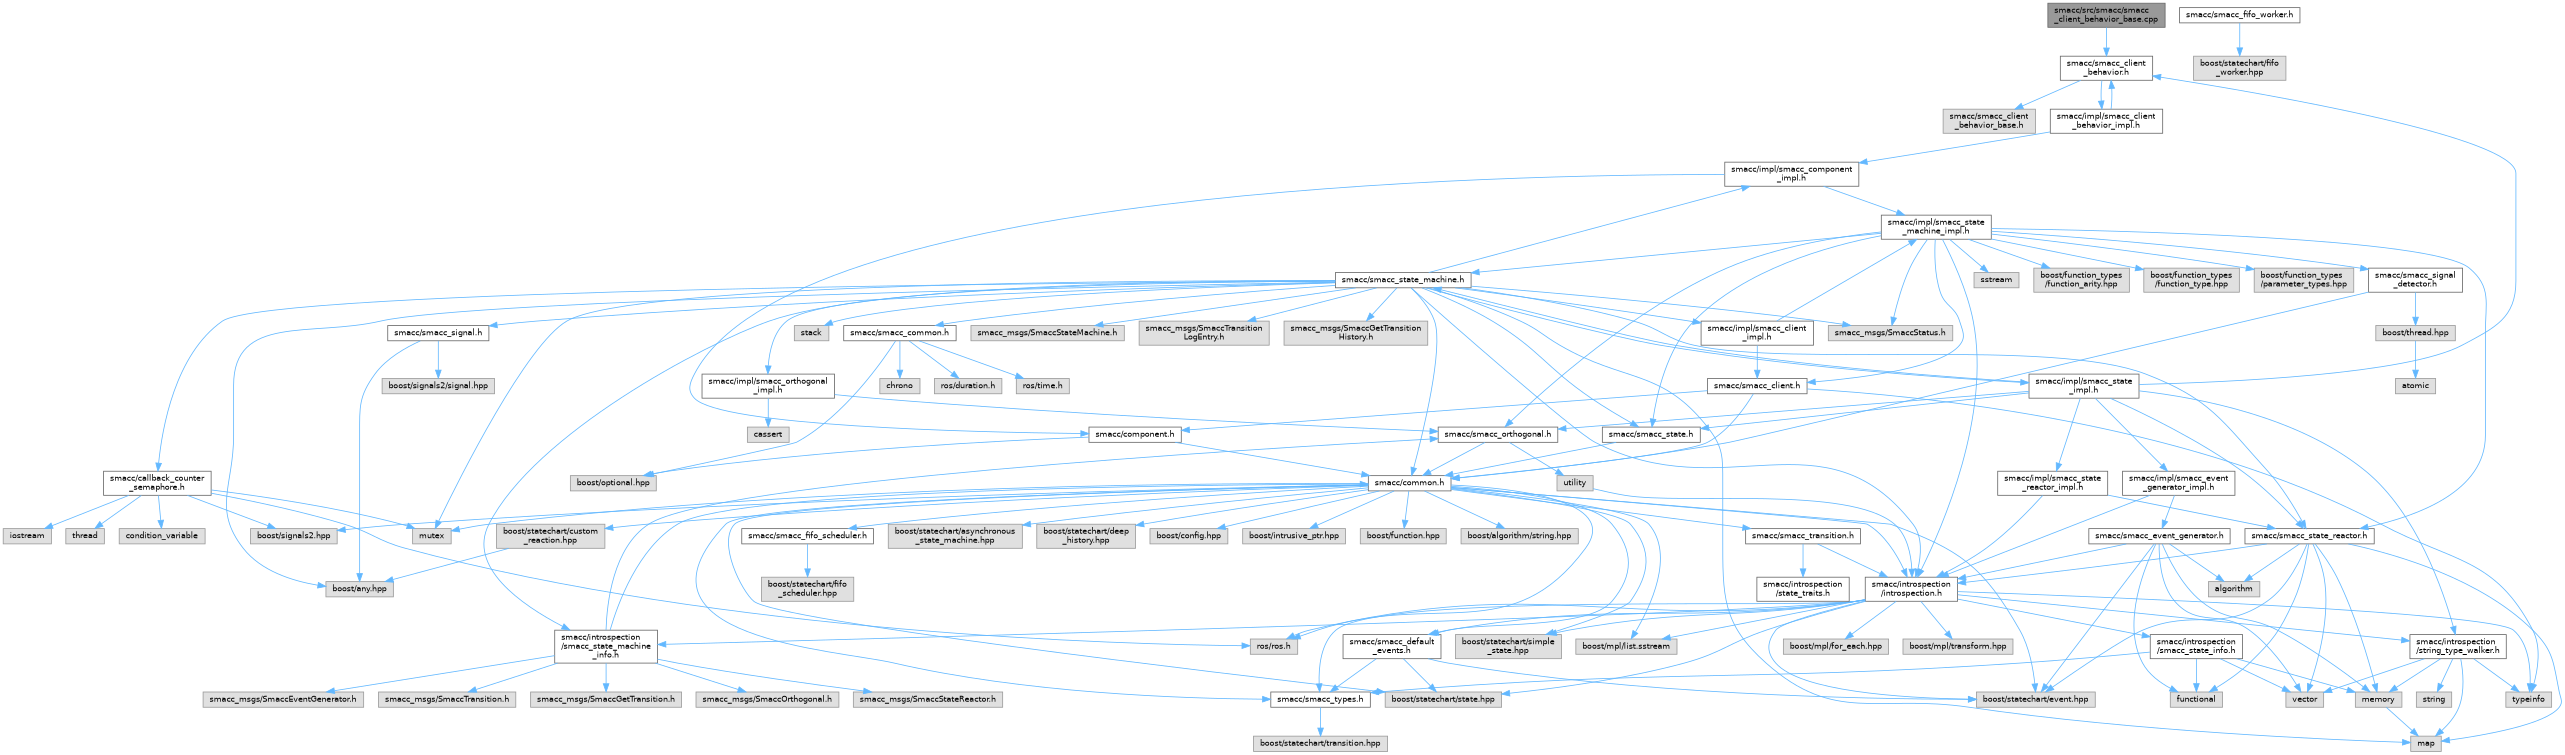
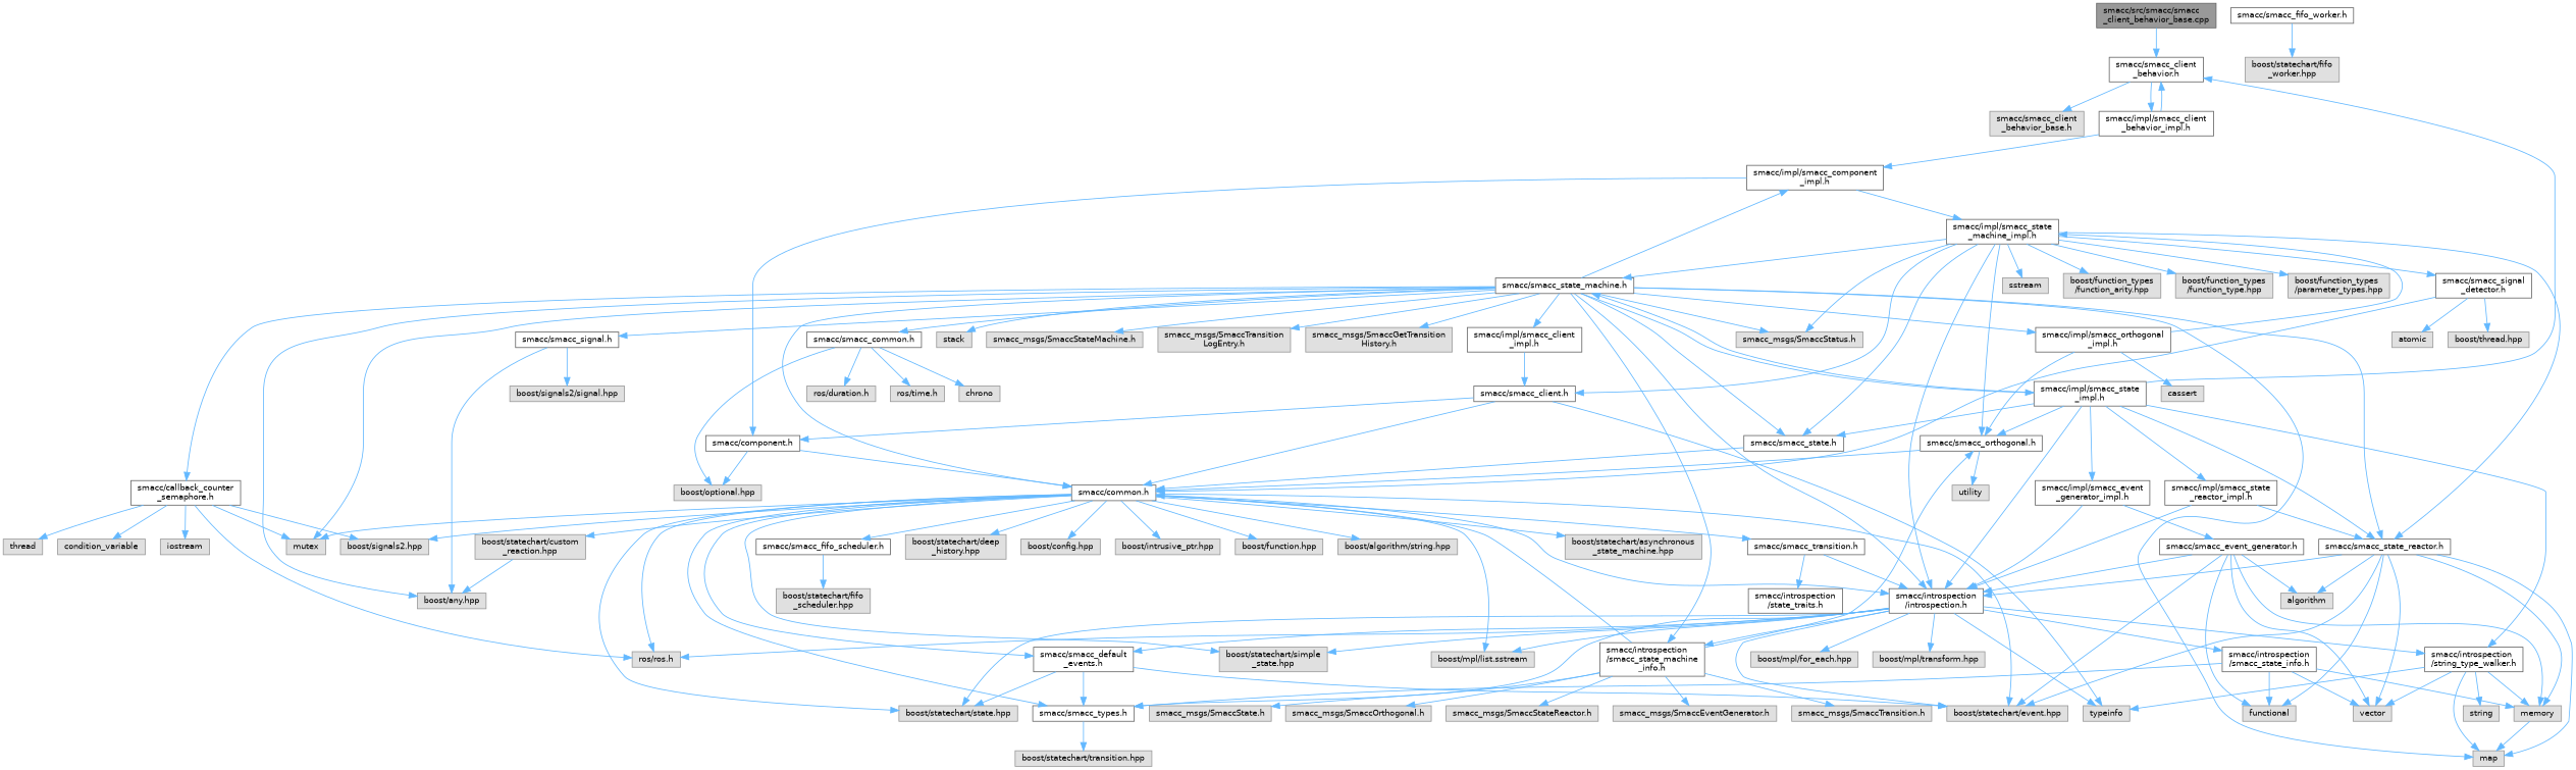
  digraph {
    node [color=grey60 fillcolor="#E0E0E0" fontname=Helvetica fontsize=10 shape=box style=filled]
    edge [color=steelblue1 fontname=Helvetica fontsize=10 labelfontname=Helvetica labelfontsize=10 style=solid]
    n1 [color=gray40 fillcolor=grey60 fontcolor=black height=0.2 label="smacc/src/smacc/smacc\l_client_behavior_base.cpp" width=0.4]
    n2 [color=grey40 fillcolor=white height=0.2 label="smacc/smacc_client\l_behavior.h" width=0.4]
    n3 [height=0.2 label="smacc/smacc_client\l_behavior_base.h" width=0.4]
    n4 [color=grey40 fillcolor=white height=0.2 label="smacc/impl/smacc_client\l_behavior_impl.h" width=0.4]
    n5 [color=grey40 fillcolor=white height=0.2 label="smacc/impl/smacc_component\l_impl.h" width=0.4]
    n6 [color=grey40 fillcolor=white height=0.2 label="smacc/smacc_state_machine.h" width=0.4]
    n7 [height=0.2 label="boost/any.hpp" width=0.4]
    n8 [height=0.2 label=map width=0.4]
    n9 [height=0.2 label=mutex width=0.4]
    n10 [height=0.2 label=stack width=0.4]
    n11 [color=grey40 fillcolor=white height=0.2 label="smacc/common.h" width=0.4]
    n12 [color=grey40 fillcolor=white height=0.2 label="smacc/introspection\l/introspection.h" width=0.4]
    n13 [color=grey40 fillcolor=white height=0.2 label="smacc/introspection\l/smacc_state_machine\l_info.h" width=0.4]
    n14 [color=grey40 fillcolor=white height=0.2 label="smacc/smacc_common.h" width=0.4]
    n15 [color=grey40 fillcolor=white height=0.2 label="smacc/smacc_signal.h" width=0.4]
    n16 [height=0.2 label="smacc_msgs/SmaccStateMachine.h" width=0.4]
    n17 [height=0.2 label="smacc_msgs/SmaccTransition\lLogEntry.h" width=0.4]
    n18 [height=0.2 label="smacc_msgs/SmaccStatus.h" width=0.4]
    n19 [height=0.2 label="smacc_msgs/SmaccGetTransition\lHistory.h" width=0.4]
    n20 [color=grey40 fillcolor=white height=0.2 label="smacc/smacc_state.h" width=0.4]
    n21 [color=grey40 fillcolor=white height=0.2 label="smacc/smacc_state_reactor.h" width=0.4]
    n22 [color=grey40 fillcolor=white height=0.2 label="smacc/callback_counter\l_semaphore.h" width=0.4]
    n23 [color=grey40 fillcolor=white height=0.2 label="smacc/impl/smacc_state\l_impl.h" width=0.4]
    n24 [color=grey40 fillcolor=white height=0.2 label="smacc/impl/smacc_client\l_impl.h" width=0.4]
    n25 [color=grey40 fillcolor=white height=0.2 label="smacc/impl/smacc_orthogonal\l_impl.h" width=0.4]
    n26 [height=0.2 label="boost/statechart/state.hpp" width=0.4]
    n27 [height=0.2 label="boost/statechart/simple\l_state.hpp" width=0.4]
    n28 [height=0.2 label="boost/statechart/event.hpp" width=0.4]
    n29 [height=0.2 label="boost/statechart/asynchronous\l_state_machine.hpp" width=0.4]
    n30 [height=0.2 label="boost/statechart/custom\l_reaction.hpp" width=0.4]
    n31 [height=0.2 label="boost/statechart/deep\l_history.hpp" width=0.4]
    n32 [height=0.2 label="boost/config.hpp" width=0.4]
    n33 [height=0.2 label="boost/intrusive_ptr.hpp" width=0.4]
    n34 [height=0.2 label="boost/function.hpp" width=0.4]
    n35 [height=0.2 label="boost/signals2.hpp" width=0.4]
    n36 [height=0.2 label="boost/mpl/list.sstream" width=0.4]
    n37 [height=0.2 label="boost/algorithm/string.hpp" width=0.4]
    n38 [height=0.2 label="ros/ros.h" width=0.4]
    n39 [color=grey40 fillcolor=white height=0.2 label="smacc/smacc_fifo_scheduler.h" width=0.4]
    n40 [color=grey40 fillcolor=white height=0.2 label="smacc/smacc_types.h" width=0.4]
    n41 [color=grey40 fillcolor=white height=0.2 label="smacc/smacc_default\l_events.h" width=0.4]
    n42 [color=grey40 fillcolor=white height=0.2 label="smacc/smacc_transition.h" width=0.4]
    n43 [height=0.2 label=typeinfo width=0.4]
    n44 [height=0.2 label="boost/mpl/for_each.hpp" width=0.4]
    n45 [height=0.2 label="boost/mpl/transform.hpp" width=0.4]
    n46 [color=grey40 fillcolor=white height=0.2 label="smacc/introspection\l/string_type_walker.h" width=0.4]
    n47 [color=grey40 fillcolor=white height=0.2 label="smacc/introspection\l/smacc_state_info.h" width=0.4]
    n48 [height=0.2 label="smacc_msgs/SmaccTransition.h" width=0.4]
    n49 [color=grey40 fillcolor=white height=0.2 label="smacc/smacc_orthogonal.h" width=0.4]
-   n50 [height=0.2 label="smacc_msgs/SmaccGetTransition.h" width=0.4]
+   n50 [height=0.2 label="smacc_msgs/SmaccState.h" width=0.4]
    n51 [height=0.2 label="smacc_msgs/SmaccOrthogonal.h" width=0.4]
    n52 [height=0.2 label="smacc_msgs/SmaccStateReactor.h" width=0.4]
    n53 [height=0.2 label="smacc_msgs/SmaccEventGenerator.h" width=0.4]
    n54 [height=0.2 label=chrono width=0.4]
    n55 [height=0.2 label="boost/optional.hpp" width=0.4]
    n56 [height=0.2 label="ros/duration.h" width=0.4]
    n57 [height=0.2 label="ros/time.h" width=0.4]
    n58 [height=0.2 label="boost/signals2/signal.hpp" width=0.4]
    n59 [height=0.2 label=memory width=0.4]
    n60 [height=0.2 label=vector width=0.4]
    n61 [height=0.2 label=functional width=0.4]
    n62 [height=0.2 label=algorithm width=0.4]
    n63 [height=0.2 label=iostream width=0.4]
    n64 [height=0.2 label=thread width=0.4]
    n65 [height=0.2 label=condition_variable width=0.4]
    n66 [color=grey40 fillcolor=white height=0.2 label="smacc/impl/smacc_state\l_reactor_impl.h" width=0.4]
    n67 [color=grey40 fillcolor=white height=0.2 label="smacc/impl/smacc_event\l_generator_impl.h" width=0.4]
    n68 [color=grey40 fillcolor=white height=0.2 label="smacc/smacc_client.h" width=0.4]
    n69 [color=grey40 fillcolor=white height=0.2 label="smacc/impl/smacc_state\l_machine_impl.h" width=0.4]
    n70 [color=grey40 fillcolor=white height=0.2 label="smacc/component.h" width=0.4]
    n71 [height=0.2 label=cassert width=0.4]
    n72 [height=0.2 label="boost/statechart/fifo\l_scheduler.hpp" width=0.4]
    n73 [height=0.2 label="boost/statechart/transition.hpp" width=0.4]
    n74 [color=grey40 fillcolor=white height=0.2 label="smacc/introspection\l/state_traits.h" width=0.4]
    n75 [color=grey40 fillcolor=white height=0.2 label="smacc/smacc_fifo_worker.h" width=0.4]
    n76 [height=0.2 label="boost/statechart/fifo\l_worker.hpp" width=0.4]
    n77 [height=0.2 label=string width=0.4]
    n78 [height=0.2 label=utility width=0.4]
    n79 [color=grey40 fillcolor=white height=0.2 label="smacc/smacc_event_generator.h" width=0.4]
    n80 [color=grey40 fillcolor=white height=0.2 label="smacc/smacc_signal\l_detector.h" width=0.4]
    n81 [height=0.2 label=sstream width=0.4]
    n82 [height=0.2 label="boost/function_types\l/function_arity.hpp" width=0.4]
    n83 [height=0.2 label="boost/function_types\l/function_type.hpp" width=0.4]
    n84 [height=0.2 label="boost/function_types\l/parameter_types.hpp" width=0.4]
    n85 [height=0.2 label="boost/thread.hpp" width=0.4]
    n86 [height=0.2 label=atomic width=0.4]
    n1 -> n2
    n2 -> n3
    n2 -> n4
    n4 -> n2
    n4 -> n5
    n5 -> n69
    n5 -> n70
    n6 -> n5
    n6 -> n7
    n6 -> n8
    n6 -> n9
    n6 -> n10
    n6 -> n11
    n6 -> n12
    n6 -> n13
    n6 -> n14
    n6 -> n15
    n6 -> n16
    n6 -> n17
    n6 -> n18
    n6 -> n19
    n6 -> n20
    n6 -> n21
    n6 -> n22
    n6 -> n23
    n6 -> n24
    n6 -> n25
    n11 -> n9
    n11 -> n12
    n11 -> n26
    n11 -> n27
    n11 -> n28
    n11 -> n29
    n11 -> n30
    n11 -> n31
    n11 -> n32
    n11 -> n33
    n11 -> n34
    n11 -> n35
    n11 -> n36
    n11 -> n37
    n11 -> n38
    n11 -> n39
    n11 -> n40
    n11 -> n41
    n11 -> n42
    n12 -> n13
    n12 -> n26
    n12 -> n27
    n12 -> n28
    n12 -> n36
    n12 -> n38
    n12 -> n40
    n12 -> n41
    n12 -> n43
    n12 -> n44
    n12 -> n45
    n12 -> n46
    n12 -> n47
    n13 -> n11
    n13 -> n48
    n13 -> n49
    n13 -> n50
    n13 -> n51
    n13 -> n52
    n13 -> n53
    n14 -> n54
    n14 -> n55
    n14 -> n56
    n14 -> n57
    n15 -> n7
    n15 -> n58
    n20 -> n11
    n21 -> n8
    n21 -> n12
    n21 -> n28
    n21 -> n59
    n21 -> n60
    n21 -> n61
    n21 -> n62
    n22 -> n9
    n22 -> n35
    n22 -> n38
    n22 -> n63
    n22 -> n64
    n22 -> n65
    n23 -> n2
    n23 -> n6
-   n78 -> n12
+   n23 -> n12
    n23 -> n20
    n23 -> n21
    n23 -> n46
    n23 -> n49
    n23 -> n66
    n23 -> n67
    n24 -> n68
-   n24 -> n69
+   n25 -> n69
    n25 -> n49
    n25 -> n71
    n30 -> n7
    n39 -> n72
    n40 -> n73
    n41 -> n26
    n41 -> n28
    n41 -> n40
    n42 -> n12
    n42 -> n74
    n46 -> n8
    n46 -> n43
    n46 -> n59
    n46 -> n60
    n46 -> n77
    n47 -> n40
    n47 -> n59
    n47 -> n60
    n47 -> n61
    n49 -> n11
    n49 -> n78
    n59 -> n8
    n66 -> n12
    n66 -> n21
    n67 -> n12
    n67 -> n79
    n68 -> n11
    n68 -> n43
    n68 -> n70
    n69 -> n6
    n69 -> n12
    n69 -> n18
    n69 -> n20
    n69 -> n21
    n69 -> n49
    n69 -> n68
    n69 -> n80
    n69 -> n81
    n69 -> n82
    n69 -> n83
    n69 -> n84
    n70 -> n11
    n70 -> n55
    n75 -> n76
    n79 -> n12
    n79 -> n28
    n79 -> n59
    n79 -> n60
    n79 -> n61
    n79 -> n62
    n80 -> n11
    n80 -> n85
-   n85 -> n86
+   n80 -> n86
  }
